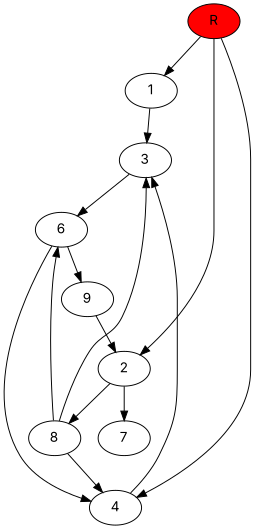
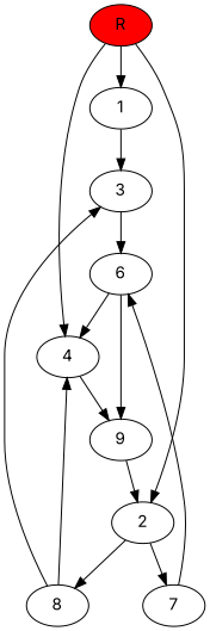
  digraph {
    fontname=Inter
    node [fontname=Inter]
    edge [fontname=Inter]
    1
    3
    6
    7
    2
    8
    4
    n8 [label=9]
    R [fillcolor="#ff0000" style=filled]
    1 -> 3
    3 -> 6
    6 -> 4
    6 -> n8
-   8 -> 6
+   7 -> 6
    2 -> 7
    2 -> 8
    8 -> 3
    8 -> 4
-   4 -> 3
+   4 -> n8
    n8 -> 2
    R -> 1
    R -> 2
    R -> 4
  }
